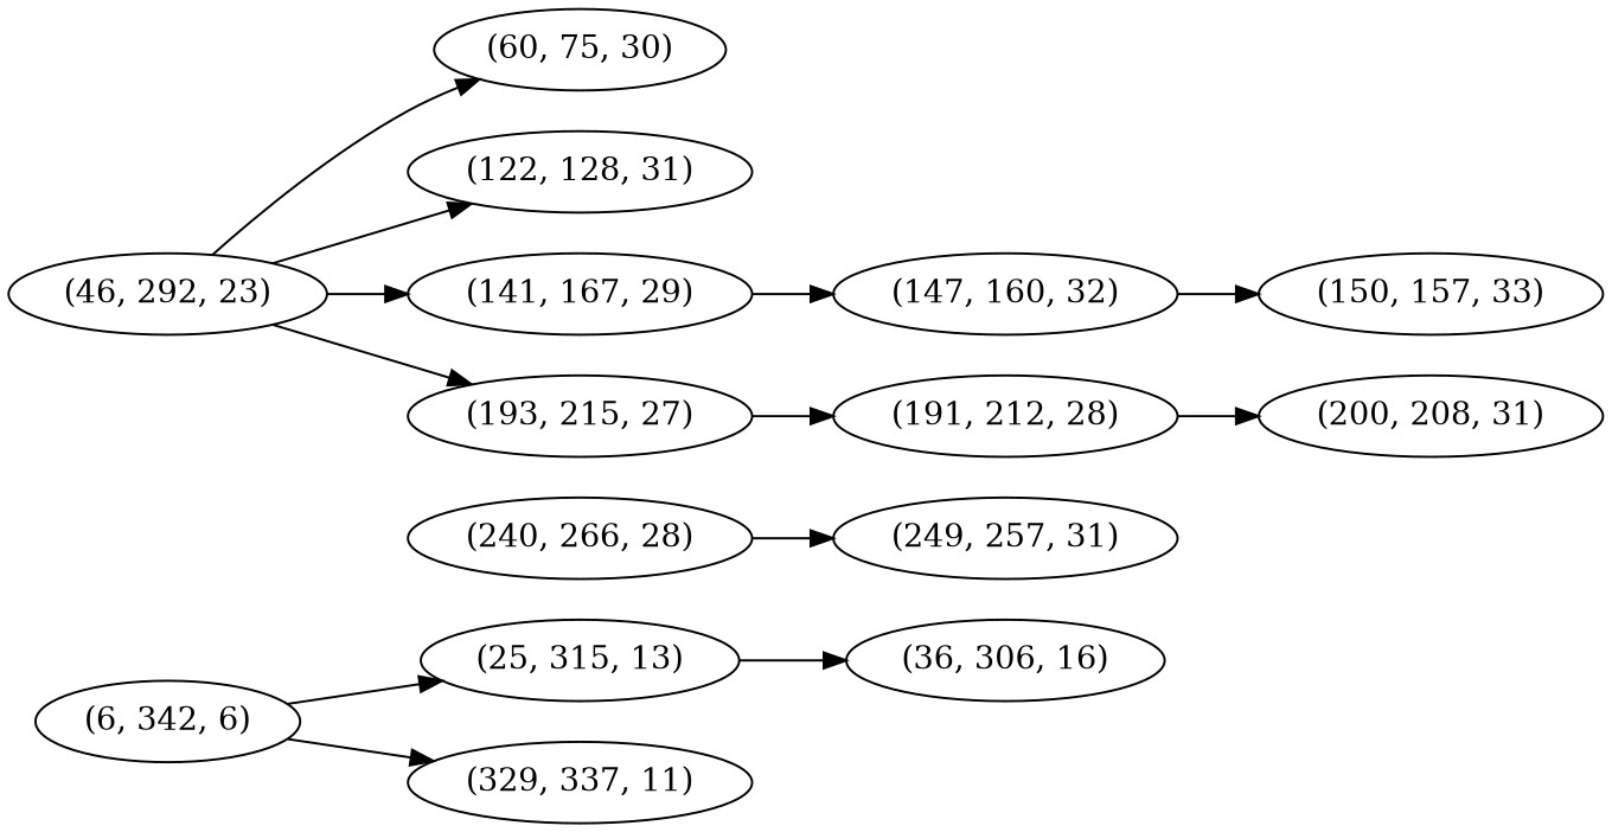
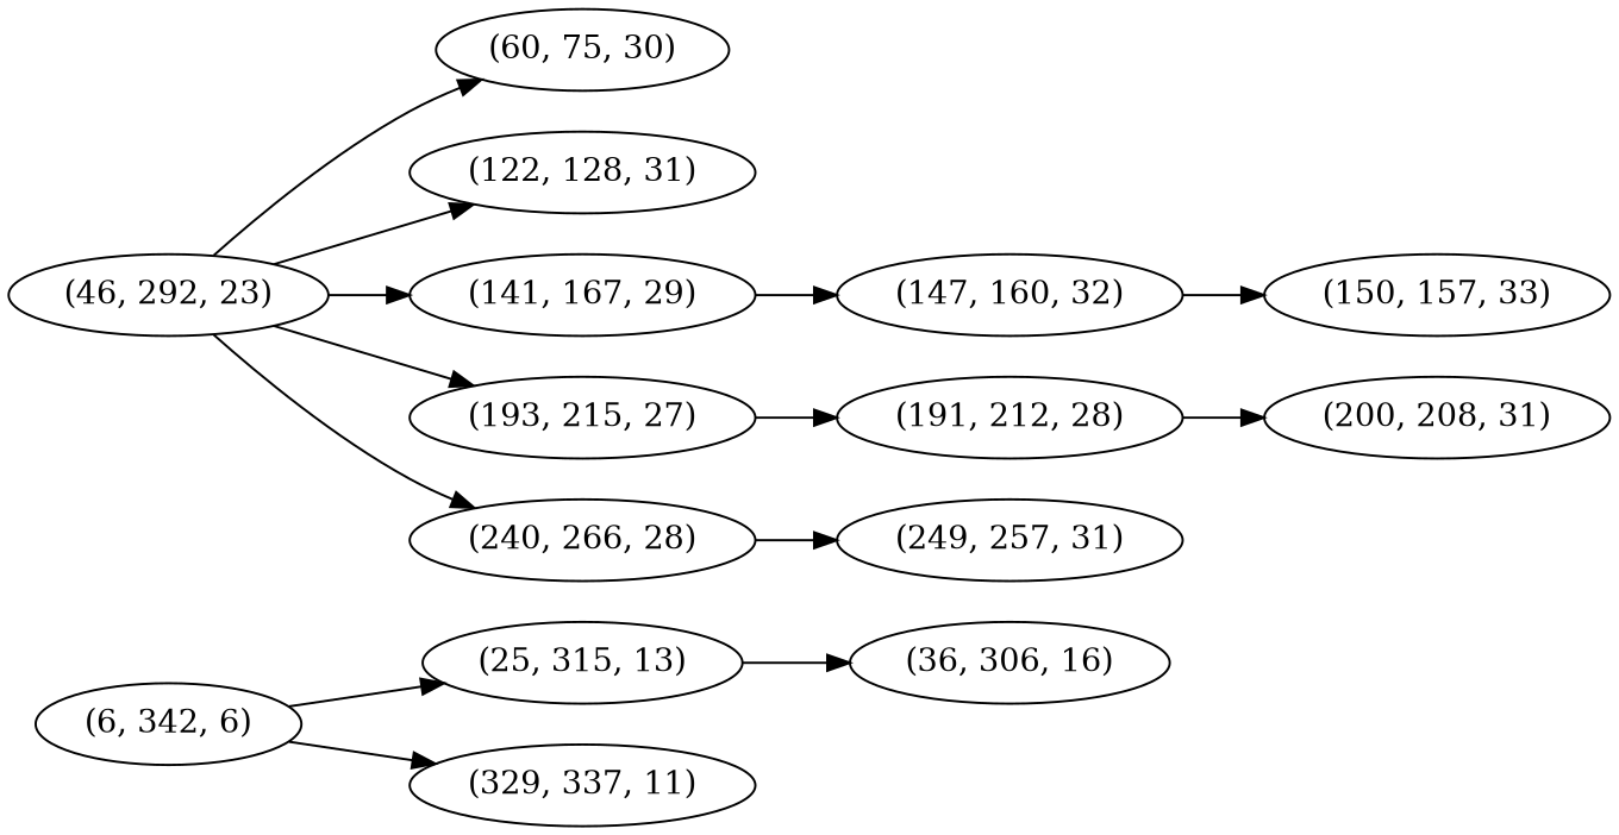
  digraph {
    rankdir=LR
    "(6, 342, 6)"
    "(25, 315, 13)"
    "(329, 337, 11)"
    "(36, 306, 16)"
    "(46, 292, 23)"
    "(60, 75, 30)"
    "(122, 128, 31)"
    "(141, 167, 29)"
    "(193, 215, 27)"
    "(240, 266, 28)"
    "(147, 160, 32)"
    n12 [label="(191, 212, 28)"]
    "(249, 257, 31)"
    "(150, 157, 33)"
    "(200, 208, 31)"
    "(6, 342, 6)" -> "(25, 315, 13)"
    "(6, 342, 6)" -> "(329, 337, 11)"
    "(25, 315, 13)" -> "(36, 306, 16)"
    "(46, 292, 23)" -> "(60, 75, 30)"
    "(46, 292, 23)" -> "(122, 128, 31)"
    "(46, 292, 23)" -> "(141, 167, 29)"
    "(46, 292, 23)" -> "(193, 215, 27)"
+   "(46, 292, 23)" -> "(240, 266, 28)"
    "(141, 167, 29)" -> "(147, 160, 32)"
    "(193, 215, 27)" -> n12
    "(240, 266, 28)" -> "(249, 257, 31)"
    "(147, 160, 32)" -> "(150, 157, 33)"
    n12 -> "(200, 208, 31)"
  }
